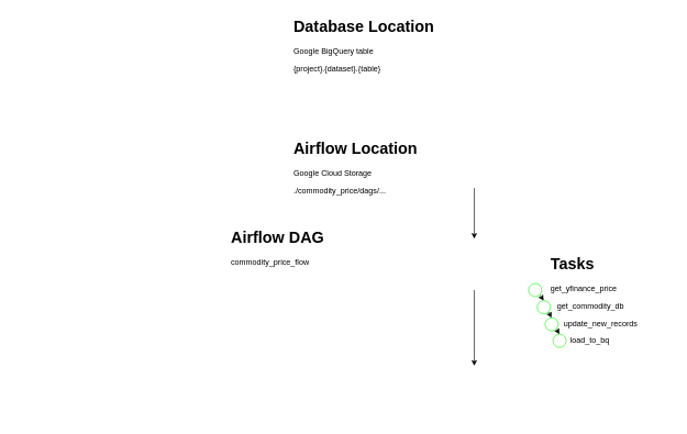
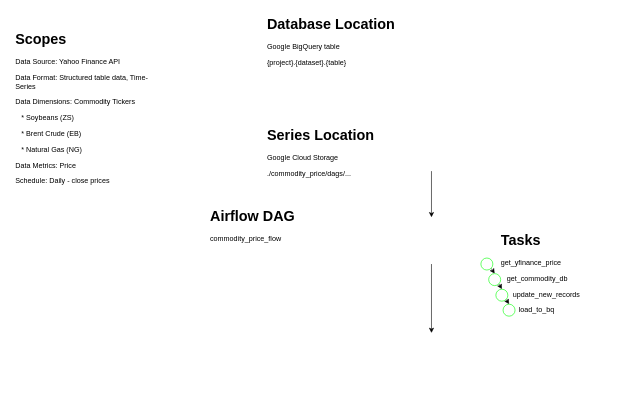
  <mxCell id="0" />
  <mxCell id="1" parent="0" />
  <mxCell id="2" style="edgeStyle=none;html=1;" parent="1" source="3" target="5" edge="1"><mxGeometry relative="1" as="geometry" /></mxCell>
  <mxCell id="3" value="" style="shape=image;verticalLabelPosition=bottom;labelBackgroundColor=default;verticalAlign=top;aspect=fixed;imageAspect=0;image=https://www.logo.wine/a/logo/Google_Storage/Google_Storage-Logo.wine.svg;" parent="1" vertex="1"><mxGeometry x="636.57" y="175" width="164.85" height="110" as="geometry" /></mxCell>
  <mxCell id="4" style="edgeStyle=none;html=1;" parent="1" source="5" target="19" edge="1"><mxGeometry relative="1" as="geometry" /></mxCell>
  <mxCell id="5" value="" style="shape=image;verticalLabelPosition=bottom;labelBackgroundColor=default;verticalAlign=top;aspect=fixed;imageAspect=0;image=https://www.ancoris.com/hubfs/Google%20Cloud%20Logos/Cloud%20Composer.png;" parent="1" vertex="1"><mxGeometry x="680" y="362" width="78" height="78" as="geometry" /></mxCell>
  <mxCell id="6" value="" style="shape=image;verticalLabelPosition=bottom;labelBackgroundColor=default;verticalAlign=top;aspect=fixed;imageAspect=0;image=https://cdn.icon-icons.com/icons2/2699/PNG/512/google_bigquery_logo_icon_168150.png;" parent="1" vertex="1"><mxGeometry x="680" y="45" width="82" height="82" as="geometry" /></mxCell>
+ <mxCell id="7" value="&lt;h1&gt;Scopes&lt;/h1&gt;&lt;p&gt;Data Source: Yahoo Finance API&lt;/p&gt;&lt;p&gt;Data Format: Structured table data, Time-Series&lt;br&gt;&lt;/p&gt;&lt;p&gt;Data Dimensions: Commodity Tickers&lt;/p&gt;&lt;p&gt;&amp;nbsp; &amp;nbsp;* Soybeans (ZS)&lt;/p&gt;&lt;p&gt;&amp;nbsp; &amp;nbsp;* Brent Crude (EB)&lt;/p&gt;&lt;p&gt;&amp;nbsp; &amp;nbsp;* Natural Gas (NG)&lt;/p&gt;&lt;p&gt;Data Metrics: Price&lt;/p&gt;&lt;p&gt;Schedule: Daily - close prices&lt;/p&gt;" style="text;html=1;strokeColor=none;fillColor=none;spacing=5;spacingTop=-20;whiteSpace=wrap;overflow=hidden;rounded=0;" parent="1" vertex="1"><mxGeometry x="20" y="45" width="230" height="290" as="geometry" /></mxCell>
  <mxCell id="8" value="&lt;h1&gt;Airflow DAG&lt;/h1&gt;&lt;p&gt;commodity_price_flow&lt;/p&gt;" style="text;html=1;strokeColor=none;fillColor=none;spacing=5;spacingTop=-20;whiteSpace=wrap;overflow=hidden;rounded=0;" parent="1" vertex="1"><mxGeometry x="345" y="340" width="190" height="120" as="geometry" /></mxCell>
  <mxCell id="9" value="&lt;h1&gt;Tasks&lt;/h1&gt;&lt;p&gt;get_yfinance_price&lt;/p&gt;&lt;p&gt;&amp;nbsp; &amp;nbsp;get_commodity_db&lt;/p&gt;&lt;p&gt;&amp;nbsp; &amp;nbsp; &amp;nbsp; update_new_records&lt;/p&gt;&lt;p&gt;&amp;nbsp; &amp;nbsp; &amp;nbsp; &amp;nbsp; &amp;nbsp;load_to_bq&lt;/p&gt;" style="text;html=1;strokeColor=none;fillColor=none;spacing=5;spacingTop=-20;whiteSpace=wrap;overflow=hidden;rounded=0;" parent="1" vertex="1"><mxGeometry x="830" y="380" width="190" height="145" as="geometry" /></mxCell>
- <mxCell id="10" value="&lt;h1&gt;Airflow Location&lt;/h1&gt;&lt;p&gt;Google Cloud Storage&lt;/p&gt;&lt;p&gt;./commodity_price/dags/...&lt;/p&gt;" style="text;html=1;strokeColor=none;fillColor=none;spacing=5;spacingTop=-20;whiteSpace=wrap;overflow=hidden;rounded=0;" parent="1" vertex="1"><mxGeometry x="440" y="205" width="220" height="120" as="geometry" /></mxCell>
+ <mxCell id="10" value="&lt;h1&gt;Series Location&lt;/h1&gt;&lt;p&gt;Google Cloud Storage&lt;/p&gt;&lt;p&gt;./commodity_price/dags/...&lt;/p&gt;" style="text;html=1;strokeColor=none;fillColor=none;spacing=5;spacingTop=-20;whiteSpace=wrap;overflow=hidden;rounded=0;" parent="1" vertex="1"><mxGeometry x="440" y="205" width="220" height="120" as="geometry" /></mxCell>
  <mxCell id="11" value="&lt;h1&gt;Database Location&lt;/h1&gt;&lt;p&gt;Google BigQuery table&lt;/p&gt;&lt;p&gt;{project}.{dataset}.{table}&lt;/p&gt;" style="text;html=1;strokeColor=none;fillColor=none;spacing=5;spacingTop=-20;whiteSpace=wrap;overflow=hidden;rounded=0;" parent="1" vertex="1"><mxGeometry x="440" y="20" width="230" height="120" as="geometry" /></mxCell>
  <mxCell id="12" style="edgeStyle=none;html=1;exitX=1;exitY=1;exitDx=0;exitDy=0;entryX=0.5;entryY=0;entryDx=0;entryDy=0;" parent="1" source="13" target="15" edge="1"><mxGeometry relative="1" as="geometry" /></mxCell>
  <mxCell id="13" value="" style="ellipse;whiteSpace=wrap;html=1;aspect=fixed;strokeColor=#00FF00;" parent="1" vertex="1"><mxGeometry x="801.42" y="430" width="20" height="20" as="geometry" /></mxCell>
  <mxCell id="14" style="edgeStyle=none;html=1;exitX=1;exitY=1;exitDx=0;exitDy=0;entryX=0.5;entryY=0;entryDx=0;entryDy=0;" parent="1" source="15" target="17" edge="1"><mxGeometry relative="1" as="geometry" /></mxCell>
  <mxCell id="15" value="" style="ellipse;whiteSpace=wrap;html=1;aspect=fixed;strokeColor=#00FF00;" parent="1" vertex="1"><mxGeometry x="814.42" y="456" width="20" height="20" as="geometry" /></mxCell>
  <mxCell id="16" style="edgeStyle=none;html=1;exitX=1;exitY=1;exitDx=0;exitDy=0;entryX=0.5;entryY=0;entryDx=0;entryDy=0;" parent="1" source="17" target="18" edge="1"><mxGeometry relative="1" as="geometry" /></mxCell>
  <mxCell id="17" value="" style="ellipse;whiteSpace=wrap;html=1;aspect=fixed;strokeColor=#00FF00;" parent="1" vertex="1"><mxGeometry x="826.42" y="482" width="20" height="20" as="geometry" /></mxCell>
  <mxCell id="18" value="" style="ellipse;whiteSpace=wrap;html=1;aspect=fixed;strokeColor=#00FF00;" parent="1" vertex="1"><mxGeometry x="838.42" y="507" width="20" height="20" as="geometry" /></mxCell>
  <mxCell id="19" value="" style="shape=image;verticalLabelPosition=bottom;labelBackgroundColor=default;verticalAlign=top;aspect=fixed;imageAspect=0;image=https://cdn.icon-icons.com/icons2/2699/PNG/512/google_bigquery_logo_icon_168150.png;" parent="1" vertex="1"><mxGeometry x="678" y="555" width="82" height="82" as="geometry" /></mxCell>
